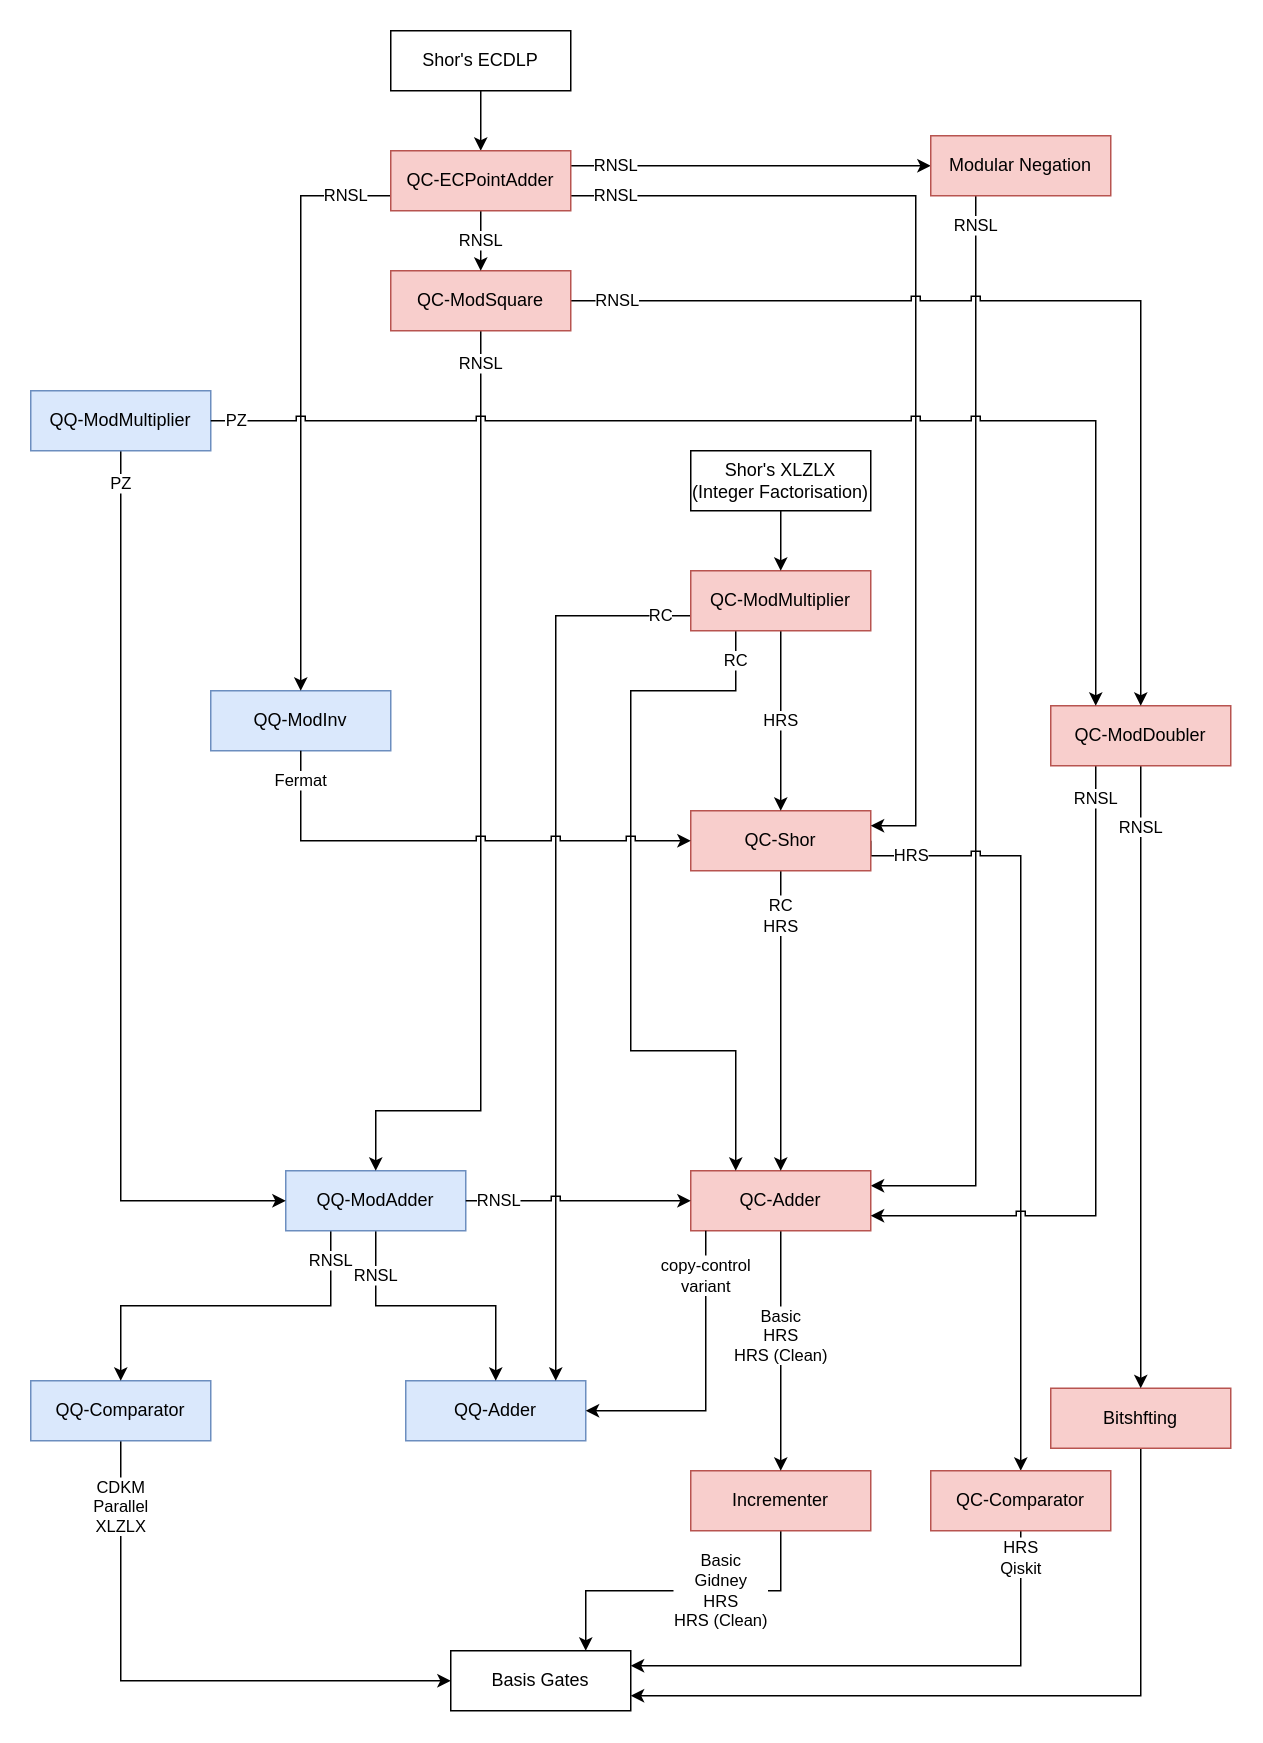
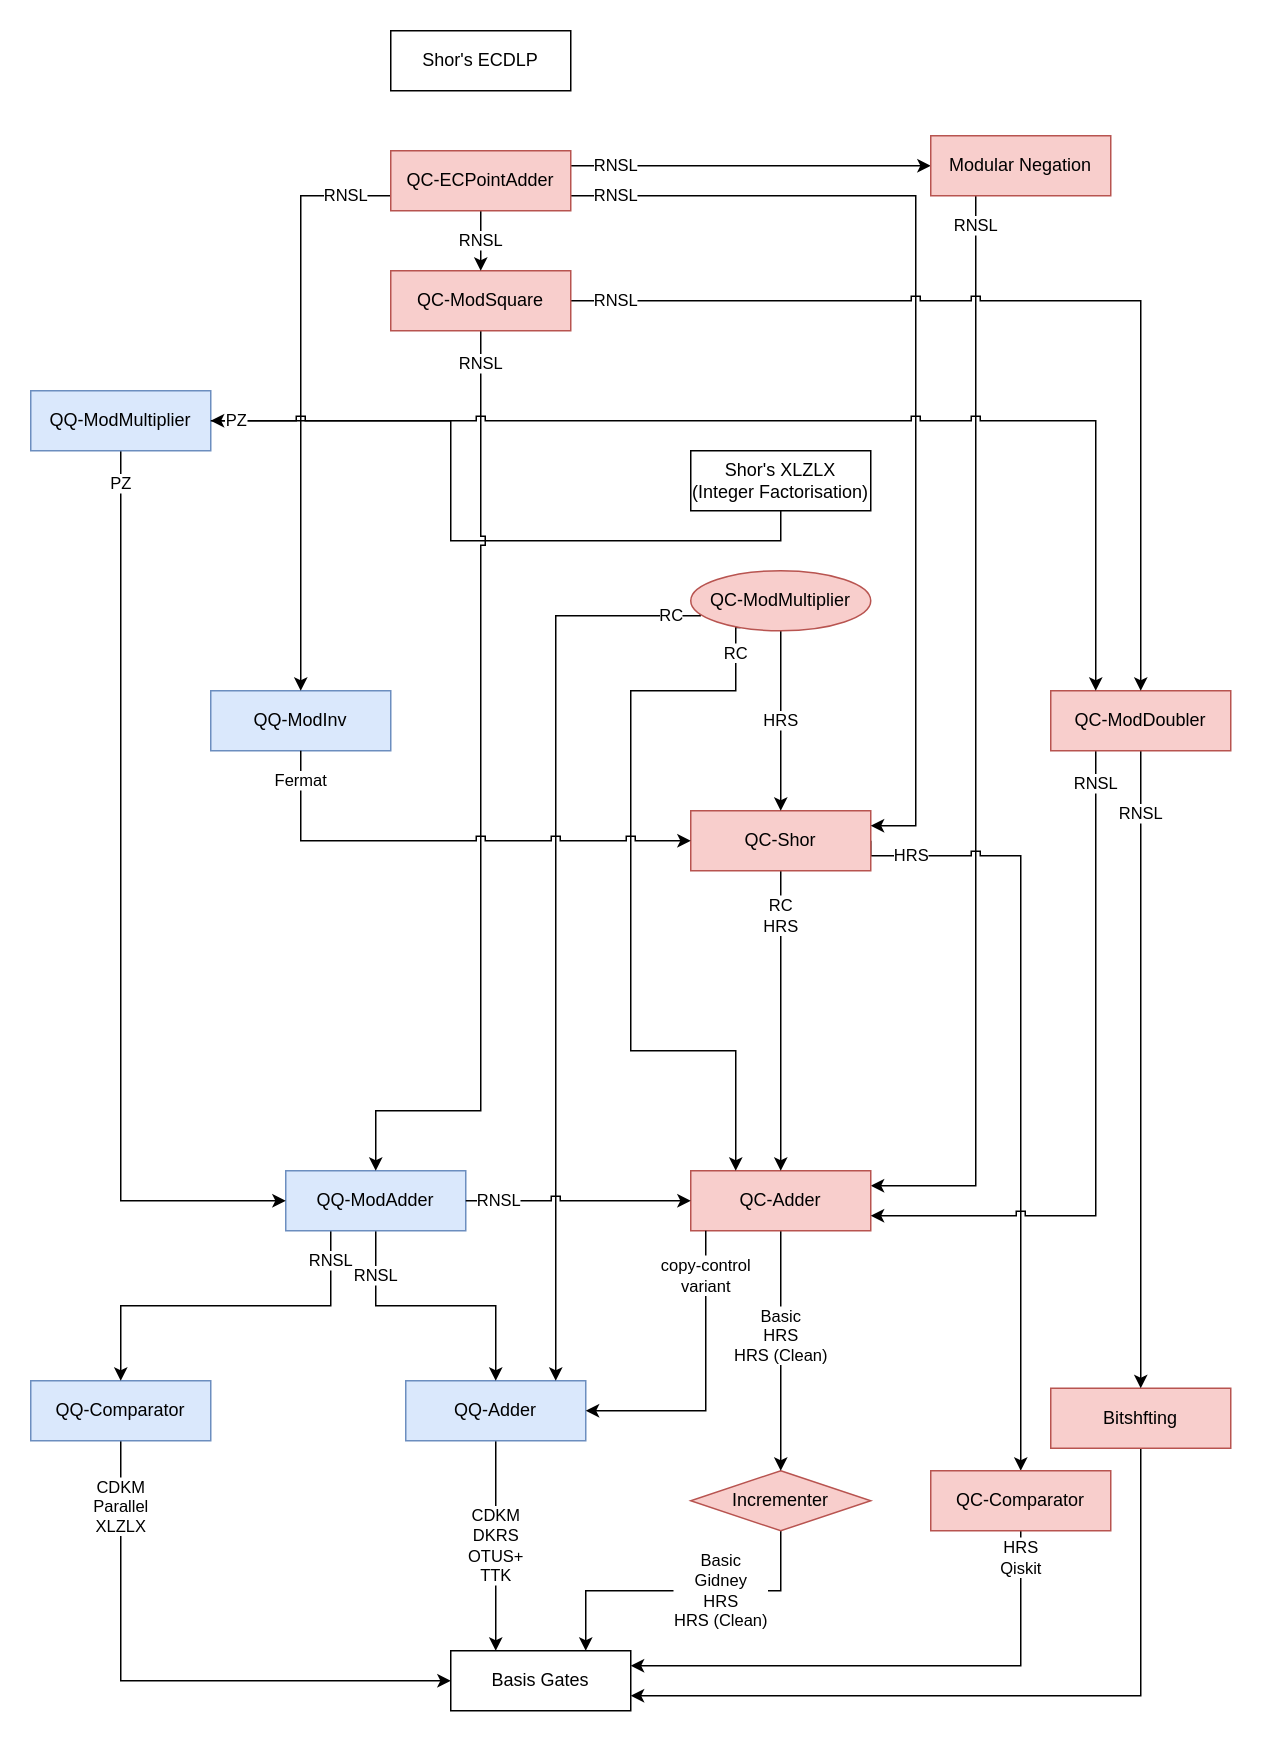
  <mxCell id="0" />
  <mxCell id="1" parent="0" />
  <mxCell id="2" value="RNSL" style="edgeStyle=orthogonalEdgeStyle;rounded=0;orthogonalLoop=1;jettySize=auto;html=1;exitX=0.25;exitY=1;exitDx=0;exitDy=0;entryX=1;entryY=0.25;entryDx=0;entryDy=0;strokeColor=default;jumpStyle=sharp;" edge="1" parent="1" source="16" target="7"><mxGeometry x="-0.945" relative="1" as="geometry"><Array as="points"><mxPoint x="650" y="180" /><mxPoint x="650" y="790" /></Array><mxPoint as="offset" /></mxGeometry></mxCell>
  <mxCell id="3" value="RNSL" style="edgeStyle=orthogonalEdgeStyle;rounded=0;orthogonalLoop=1;jettySize=auto;html=1;exitX=1;exitY=0.25;exitDx=0;exitDy=0;entryX=0;entryY=0.5;entryDx=0;entryDy=0;" edge="1" parent="1" source="47" target="16"><mxGeometry x="-0.75" relative="1" as="geometry"><Array as="points" /><mxPoint as="offset" /></mxGeometry></mxCell>
  <mxCell id="4" value="Basic&lt;br&gt;Gidney&lt;br&gt;HRS&lt;br&gt;HRS (Clean)" style="edgeStyle=orthogonalEdgeStyle;rounded=0;orthogonalLoop=1;jettySize=auto;html=1;exitX=0.5;exitY=1;exitDx=0;exitDy=0;entryX=0.75;entryY=0;entryDx=0;entryDy=0;" edge="1" parent="1" source="5" target="8"><mxGeometry x="-0.238" relative="1" as="geometry"><mxPoint as="offset" /></mxGeometry></mxCell>
- <mxCell id="5" value="Incrementer" style="rounded=0;whiteSpace=wrap;html=1;fillColor=#f8cecc;strokeColor=#b85450;" vertex="1" parent="1"><mxGeometry x="460" y="980" width="120" height="40" as="geometry" /></mxCell>
+ <mxCell id="5" value="Incrementer" style="rhombus;whiteSpace=wrap;html=1;fillColor=#f8cecc;strokeColor=#b85450;" vertex="1" parent="1"><mxGeometry x="460" y="980" width="120" height="40" as="geometry" /></mxCell>
  <mxCell id="6" value="Basic&lt;br&gt;HRS&lt;br&gt;HRS (Clean)" style="edgeStyle=orthogonalEdgeStyle;rounded=0;orthogonalLoop=1;jettySize=auto;html=1;exitX=0.5;exitY=1;exitDx=0;exitDy=0;entryX=0.5;entryY=0;entryDx=0;entryDy=0;" edge="1" parent="1" source="7" target="5"><mxGeometry x="-0.125" relative="1" as="geometry"><mxPoint as="offset" /></mxGeometry></mxCell>
  <mxCell id="7" value="QC-Adder" style="rounded=0;whiteSpace=wrap;html=1;fillColor=#f8cecc;strokeColor=#b85450;" vertex="1" parent="1"><mxGeometry x="460" y="780" width="120" height="40" as="geometry" /></mxCell>
  <mxCell id="8" value="Basis Gates" style="rounded=0;whiteSpace=wrap;html=1;" vertex="1" parent="1"><mxGeometry x="300" y="1100" width="120" height="40" as="geometry" /></mxCell>
+ <mxCell id="9" value="CDKM&lt;br&gt;DKRS&lt;br&gt;OTUS+&lt;br&gt;TTK" style="edgeStyle=orthogonalEdgeStyle;rounded=0;orthogonalLoop=1;jettySize=auto;html=1;exitX=0.5;exitY=1;exitDx=0;exitDy=0;entryX=0.25;entryY=0;entryDx=0;entryDy=0;" edge="1" parent="1" source="10" target="8"><mxGeometry relative="1" as="geometry" /></mxCell>
  <mxCell id="10" value="QQ-Adder" style="rounded=0;whiteSpace=wrap;html=1;fillColor=#dae8fc;strokeColor=#6c8ebf;" vertex="1" parent="1"><mxGeometry x="270" y="920" width="120" height="40" as="geometry" /></mxCell>
  <mxCell id="11" value="RC&lt;br&gt;HRS" style="edgeStyle=orthogonalEdgeStyle;rounded=0;orthogonalLoop=1;jettySize=auto;html=1;exitX=0.5;exitY=1;exitDx=0;exitDy=0;entryX=0.5;entryY=0;entryDx=0;entryDy=0;" edge="1" parent="1" source="13" target="7"><mxGeometry x="-0.7" relative="1" as="geometry"><mxPoint as="offset" /></mxGeometry></mxCell>
  <mxCell id="12" value="HRS" style="edgeStyle=orthogonalEdgeStyle;rounded=0;orthogonalLoop=1;jettySize=auto;html=1;exitX=1;exitY=0.5;exitDx=0;exitDy=0;entryX=0.5;entryY=0;entryDx=0;entryDy=0;jumpStyle=sharp;" edge="1" parent="1" source="13" target="15"><mxGeometry x="-0.857" relative="1" as="geometry"><Array as="points"><mxPoint x="580" y="570" /><mxPoint x="680" y="570" /></Array><mxPoint as="offset" /></mxGeometry></mxCell>
  <mxCell id="13" value="QC-Shor" style="rounded=0;whiteSpace=wrap;html=1;fillColor=#f8cecc;strokeColor=#b85450;" vertex="1" parent="1"><mxGeometry x="460" y="540" width="120" height="40" as="geometry" /></mxCell>
  <mxCell id="14" value="HRS&lt;br&gt;Qiskit" style="edgeStyle=orthogonalEdgeStyle;rounded=0;orthogonalLoop=1;jettySize=auto;html=1;exitX=0.5;exitY=1;exitDx=0;exitDy=0;" edge="1" parent="1" source="15"><mxGeometry x="-0.897" relative="1" as="geometry"><mxPoint x="420" y="1110" as="targetPoint" /><Array as="points"><mxPoint x="680" y="1110" /></Array><mxPoint as="offset" /></mxGeometry></mxCell>
  <mxCell id="15" value="QC-Comparator" style="rounded=0;whiteSpace=wrap;html=1;fillColor=#f8cecc;strokeColor=#b85450;" vertex="1" parent="1"><mxGeometry x="620" y="980" width="120" height="40" as="geometry" /></mxCell>
  <mxCell id="16" value="Modular Negation" style="rounded=0;whiteSpace=wrap;html=1;fillColor=#f8cecc;strokeColor=#b85450;" vertex="1" parent="1"><mxGeometry x="620" y="90" width="120" height="40" as="geometry" /></mxCell>
  <mxCell id="17" value="CDKM&lt;br&gt;Parallel&lt;br&gt;XLZLX" style="edgeStyle=orthogonalEdgeStyle;rounded=0;orthogonalLoop=1;jettySize=auto;html=1;exitX=0.5;exitY=1;exitDx=0;exitDy=0;entryX=0;entryY=0.5;entryDx=0;entryDy=0;" edge="1" parent="1" source="18" target="8"><mxGeometry x="-0.771" relative="1" as="geometry"><mxPoint as="offset" /></mxGeometry></mxCell>
  <mxCell id="18" value="QQ-Comparator" style="rounded=0;whiteSpace=wrap;html=1;fillColor=#dae8fc;strokeColor=#6c8ebf;" vertex="1" parent="1"><mxGeometry x="20" y="920" width="120" height="40" as="geometry" /></mxCell>
  <mxCell id="19" value="RNSL" style="edgeStyle=orthogonalEdgeStyle;rounded=0;orthogonalLoop=1;jettySize=auto;html=1;exitX=0.5;exitY=1;exitDx=0;exitDy=0;entryX=0.5;entryY=0;entryDx=0;entryDy=0;" edge="1" parent="1" source="21" target="10"><mxGeometry x="-0.667" relative="1" as="geometry"><mxPoint as="offset" /></mxGeometry></mxCell>
  <mxCell id="20" value="RNSL" style="edgeStyle=orthogonalEdgeStyle;rounded=0;orthogonalLoop=1;jettySize=auto;html=1;exitX=0.25;exitY=1;exitDx=0;exitDy=0;entryX=0.5;entryY=0;entryDx=0;entryDy=0;" edge="1" parent="1" source="21" target="18"><mxGeometry x="-0.833" relative="1" as="geometry"><mxPoint as="offset" /></mxGeometry></mxCell>
  <mxCell id="21" value="QQ-ModAdder" style="rounded=0;whiteSpace=wrap;html=1;fillColor=#dae8fc;strokeColor=#6c8ebf;" vertex="1" parent="1"><mxGeometry x="190" y="780" width="120" height="40" as="geometry" /></mxCell>
  <mxCell id="22" style="edgeStyle=orthogonalEdgeStyle;rounded=0;orthogonalLoop=1;jettySize=auto;html=1;exitX=0.5;exitY=1;exitDx=0;exitDy=0;entryX=1;entryY=0.75;entryDx=0;entryDy=0;" edge="1" parent="1" source="23" target="8"><mxGeometry relative="1" as="geometry" /></mxCell>
  <mxCell id="23" value="Bitshfting" style="rounded=0;whiteSpace=wrap;html=1;fillColor=#f8cecc;strokeColor=#b85450;" vertex="1" parent="1"><mxGeometry x="700" y="925" width="120" height="40" as="geometry" /></mxCell>
  <mxCell id="24" value="RNSL" style="edgeStyle=orthogonalEdgeStyle;rounded=0;orthogonalLoop=1;jettySize=auto;html=1;exitX=0.25;exitY=1;exitDx=0;exitDy=0;entryX=1;entryY=0.75;entryDx=0;entryDy=0;jumpStyle=sharp;" edge="1" parent="1" source="26" target="7"><mxGeometry x="-0.903" relative="1" as="geometry"><mxPoint as="offset" /></mxGeometry></mxCell>
  <mxCell id="25" value="RNSL" style="edgeStyle=orthogonalEdgeStyle;rounded=0;orthogonalLoop=1;jettySize=auto;html=1;entryX=0.5;entryY=0;entryDx=0;entryDy=0;exitX=0.5;exitY=1;exitDx=0;exitDy=0;" edge="1" parent="1" source="26" target="23"><mxGeometry x="-0.8" relative="1" as="geometry"><mxPoint x="940" y="600" as="sourcePoint" /><mxPoint as="offset" /></mxGeometry></mxCell>
- <mxCell id="26" value="QC-ModDoubler" style="rounded=0;whiteSpace=wrap;html=1;fillColor=#f8cecc;strokeColor=#b85450;" vertex="1" parent="1"><mxGeometry x="700" y="470" width="120" height="40" as="geometry" /></mxCell>
+ <mxCell id="26" value="QC-ModDoubler" style="rounded=0;whiteSpace=wrap;html=1;fillColor=#f8cecc;strokeColor=#b85450;" vertex="1" parent="1"><mxGeometry x="700" y="460" width="120" height="40" as="geometry" /></mxCell>
  <mxCell id="27" value="RC" style="edgeStyle=orthogonalEdgeStyle;rounded=0;orthogonalLoop=1;jettySize=auto;html=1;exitX=0.25;exitY=1;exitDx=0;exitDy=0;entryX=0.25;entryY=0;entryDx=0;entryDy=0;" edge="1" parent="1" source="30" target="7"><mxGeometry x="-0.92" relative="1" as="geometry"><Array as="points"><mxPoint x="490" y="460" /><mxPoint x="420" y="460" /><mxPoint x="420" y="700" /><mxPoint x="490" y="700" /></Array><mxPoint as="offset" /></mxGeometry></mxCell>
  <mxCell id="28" value="HRS" style="edgeStyle=orthogonalEdgeStyle;rounded=0;orthogonalLoop=1;jettySize=auto;html=1;exitX=0.5;exitY=1;exitDx=0;exitDy=0;entryX=0.5;entryY=0;entryDx=0;entryDy=0;" edge="1" parent="1" source="30" target="13"><mxGeometry relative="1" as="geometry" /></mxCell>
  <mxCell id="29" value="RC" style="edgeStyle=orthogonalEdgeStyle;rounded=0;orthogonalLoop=1;jettySize=auto;html=1;exitX=0;exitY=0.75;exitDx=0;exitDy=0;jumpStyle=sharp;" edge="1" parent="1" source="30"><mxGeometry x="-0.933" relative="1" as="geometry"><mxPoint x="370" y="920" as="targetPoint" /><Array as="points"><mxPoint x="370" y="410" /></Array><mxPoint as="offset" /></mxGeometry></mxCell>
- <mxCell id="30" value="QC-ModMultiplier" style="rounded=0;whiteSpace=wrap;html=1;fillColor=#f8cecc;strokeColor=#b85450;" vertex="1" parent="1"><mxGeometry x="460" y="380" width="120" height="40" as="geometry" /></mxCell>
- <mxCell id="31" style="edgeStyle=orthogonalEdgeStyle;rounded=0;orthogonalLoop=1;jettySize=auto;html=1;exitX=0.5;exitY=1;exitDx=0;exitDy=0;entryX=0.5;entryY=0;entryDx=0;entryDy=0;" edge="1" parent="1" source="32" target="30"><mxGeometry relative="1" as="geometry" /></mxCell>
+ <mxCell id="30" value="QC-ModMultiplier" style="ellipse;whiteSpace=wrap;html=1;fillColor=#f8cecc;strokeColor=#b85450;" vertex="1" parent="1"><mxGeometry x="460" y="380" width="120" height="40" as="geometry" /></mxCell>
+ <mxCell id="31" style="edgeStyle=orthogonalEdgeStyle;rounded=0;orthogonalLoop=1;jettySize=auto;html=1;exitX=0.5;exitY=1;exitDx=0;exitDy=0;" edge="1" parent="1" source="32" target="44"><mxGeometry relative="1" as="geometry" /></mxCell>
  <mxCell id="32" value="Shor's XLZLX&lt;br&gt;(Integer Factorisation)" style="rounded=0;whiteSpace=wrap;html=1;" vertex="1" parent="1"><mxGeometry x="460" width="120" height="40" as="geometry" y="300" /></mxCell>
- <mxCell id="33" style="edgeStyle=orthogonalEdgeStyle;rounded=0;orthogonalLoop=1;jettySize=auto;html=1;exitX=0.5;exitY=1;exitDx=0;exitDy=0;entryX=0.5;entryY=0;entryDx=0;entryDy=0;" edge="1" parent="1" source="35" target="47"><mxGeometry relative="1" as="geometry" /></mxCell>
  <mxCell id="34" value="RNSL" style="edgeStyle=orthogonalEdgeStyle;rounded=0;orthogonalLoop=1;jettySize=auto;html=1;exitX=1;exitY=0.75;exitDx=0;exitDy=0;entryX=1;entryY=0.25;entryDx=0;entryDy=0;" edge="1" parent="1" source="47" target="13"><mxGeometry x="-0.912" relative="1" as="geometry"><mxPoint x="340" y="130" as="sourcePoint" /><mxPoint x="540" y="550" as="targetPoint" /><Array as="points"><mxPoint x="610" y="130" /><mxPoint x="610" y="550" /></Array><mxPoint as="offset" /></mxGeometry></mxCell>
  <mxCell id="35" value="Shor's ECDLP" style="rounded=0;whiteSpace=wrap;html=1;" vertex="1" parent="1"><mxGeometry y="20" width="120" height="40" as="geometry" x="260" /></mxCell>
  <mxCell id="36" value="QQ-ModInv" style="rounded=0;whiteSpace=wrap;html=1;fillColor=#dae8fc;strokeColor=#6c8ebf;" vertex="1" parent="1"><mxGeometry x="140" y="460" width="120" height="40" as="geometry" /></mxCell>
  <mxCell id="37" value="RNSL" style="edgeStyle=orthogonalEdgeStyle;rounded=0;orthogonalLoop=1;jettySize=auto;html=1;exitX=0.5;exitY=1;exitDx=0;exitDy=0;jumpStyle=sharp;entryX=0.5;entryY=0;entryDx=0;entryDy=0;" edge="1" parent="1" source="39" target="21"><mxGeometry x="-0.93" relative="1" as="geometry"><mxPoint x="180" y="780" as="targetPoint" /><Array as="points"><mxPoint x="320" y="740" /><mxPoint x="250" y="740" /></Array><mxPoint as="offset" /></mxGeometry></mxCell>
  <mxCell id="38" value="RNSL" style="edgeStyle=orthogonalEdgeStyle;rounded=0;orthogonalLoop=1;jettySize=auto;html=1;exitX=1;exitY=0.5;exitDx=0;exitDy=0;entryX=0.5;entryY=0;entryDx=0;entryDy=0;jumpStyle=sharp;" edge="1" parent="1" source="39" target="26"><mxGeometry x="-0.906" relative="1" as="geometry"><mxPoint as="offset" /></mxGeometry></mxCell>
  <mxCell id="39" value="QC-ModSquare" style="rounded=0;whiteSpace=wrap;html=1;fillColor=#f8cecc;strokeColor=#b85450;" vertex="1" parent="1"><mxGeometry y="180" width="120" height="40" as="geometry" x="260" /></mxCell>
  <mxCell id="40" value="Fermat" style="edgeStyle=orthogonalEdgeStyle;rounded=0;orthogonalLoop=1;jettySize=auto;html=1;exitX=0.5;exitY=1;exitDx=0;exitDy=0;entryX=0;entryY=0.5;entryDx=0;entryDy=0;jumpStyle=sharp;" edge="1" parent="1" source="36" target="13"><mxGeometry x="-0.875" relative="1" as="geometry"><Array as="points"><mxPoint x="200" y="560" /></Array><mxPoint as="offset" /></mxGeometry></mxCell>
  <mxCell id="41" value="RNSL" style="edgeStyle=orthogonalEdgeStyle;rounded=0;orthogonalLoop=1;jettySize=auto;html=1;exitX=1;exitY=0.5;exitDx=0;exitDy=0;entryX=0;entryY=0.5;entryDx=0;entryDy=0;jumpStyle=sharp;" edge="1" parent="1" source="21" target="7"><mxGeometry x="-0.7" relative="1" as="geometry"><Array as="points" /><mxPoint x="-1" as="offset" /></mxGeometry></mxCell>
  <mxCell id="42" value="copy-control&lt;br&gt;variant" style="edgeStyle=orthogonalEdgeStyle;rounded=0;orthogonalLoop=1;jettySize=auto;html=1;entryX=1;entryY=0.5;entryDx=0;entryDy=0;jumpStyle=sharp;" edge="1" parent="1" target="10"><mxGeometry x="-0.7" relative="1" as="geometry"><mxPoint x="470" y="820" as="sourcePoint" /><Array as="points"><mxPoint x="470" y="820" /><mxPoint x="470" y="940" /></Array><mxPoint as="offset" /></mxGeometry></mxCell>
  <mxCell id="43" value="PZ" style="edgeStyle=orthogonalEdgeStyle;rounded=0;orthogonalLoop=1;jettySize=auto;html=1;exitX=0.5;exitY=1;exitDx=0;exitDy=0;entryX=0;entryY=0.5;entryDx=0;entryDy=0;" edge="1" parent="1" source="44" target="21"><mxGeometry x="-0.929" relative="1" as="geometry"><mxPoint x="50" y="800" as="targetPoint" /><Array as="points"><mxPoint x="80" y="800" /></Array><mxPoint as="offset" /></mxGeometry></mxCell>
  <mxCell id="44" value="QQ-ModMultiplier" style="rounded=0;whiteSpace=wrap;html=1;fillColor=#dae8fc;strokeColor=#6c8ebf;" vertex="1" parent="1"><mxGeometry x="20" y="260" width="120" height="40" as="geometry" /></mxCell>
  <mxCell id="45" value="RNSL" style="edgeStyle=orthogonalEdgeStyle;rounded=0;orthogonalLoop=1;jettySize=auto;html=1;exitX=0;exitY=0.75;exitDx=0;exitDy=0;entryX=0.5;entryY=0;entryDx=0;entryDy=0;" edge="1" parent="1" source="47" target="36"><mxGeometry x="-0.846" relative="1" as="geometry"><mxPoint as="offset" /></mxGeometry></mxCell>
  <mxCell id="46" value="RNSL" style="edgeStyle=orthogonalEdgeStyle;rounded=0;orthogonalLoop=1;jettySize=auto;html=1;exitX=0.5;exitY=1;exitDx=0;exitDy=0;entryX=0.5;entryY=0;entryDx=0;entryDy=0;" edge="1" parent="1" source="47" target="39"><mxGeometry relative="1" as="geometry"><mxPoint as="offset" /></mxGeometry></mxCell>
  <mxCell id="47" value="QC-ECPointAdder" style="rounded=0;whiteSpace=wrap;html=1;fillColor=#f8cecc;strokeColor=#b85450;" vertex="1" parent="1"><mxGeometry y="100" width="120" height="40" as="geometry" x="260" /></mxCell>
  <mxCell id="48" value="PZ" style="edgeStyle=orthogonalEdgeStyle;rounded=0;orthogonalLoop=1;jettySize=auto;html=1;exitX=1;exitY=0.5;exitDx=0;exitDy=0;entryX=0.25;entryY=0;entryDx=0;entryDy=0;jumpStyle=sharp;" edge="1" parent="1" source="44" target="26"><mxGeometry x="-0.957" relative="1" as="geometry"><mxPoint as="offset" /></mxGeometry></mxCell>
